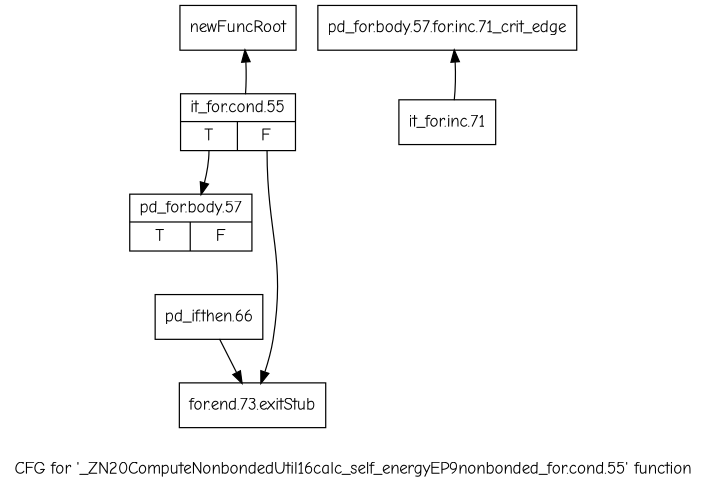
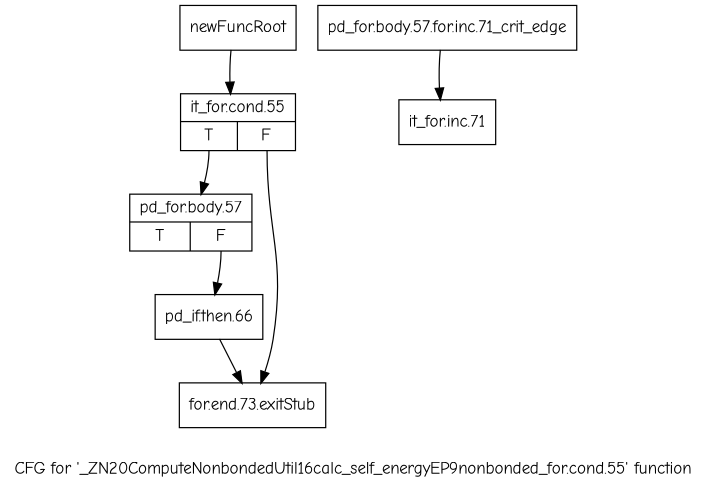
  digraph {
    fontname="Comic Neue"
    label="CFG for '_ZN20ComputeNonbondedUtil16calc_self_energyEP9nonbonded_for.cond.55' function"
    node [fontname="Comic Neue" shape=record]
    edge [fontname="Comic Neue"]
    n1 [label="{newFuncRoot}"]
    n2 [label="{it_for.cond.55|{<s0>T|<s1>F}}"]
    n3 [label="{for.end.73.exitStub}"]
    n4 [label="{pd_for.body.57|{<s0>T|<s1>F}}"]
    n5 [label="{pd_if.then.66}"]
    n6 [label="{pd_for.body.57.for.inc.71_crit_edge}"]
    n7 [label="{it_for.inc.71}"]
-   n2 -> n1
+   n1 -> n2
    n2 -> n3 [tailport=s1]
    n2 -> n4 [tailport=s0]
+   n4 -> n5 [tailport=s1]
    n5 -> n3
-   n7 -> n6
+   n6 -> n7
  }
